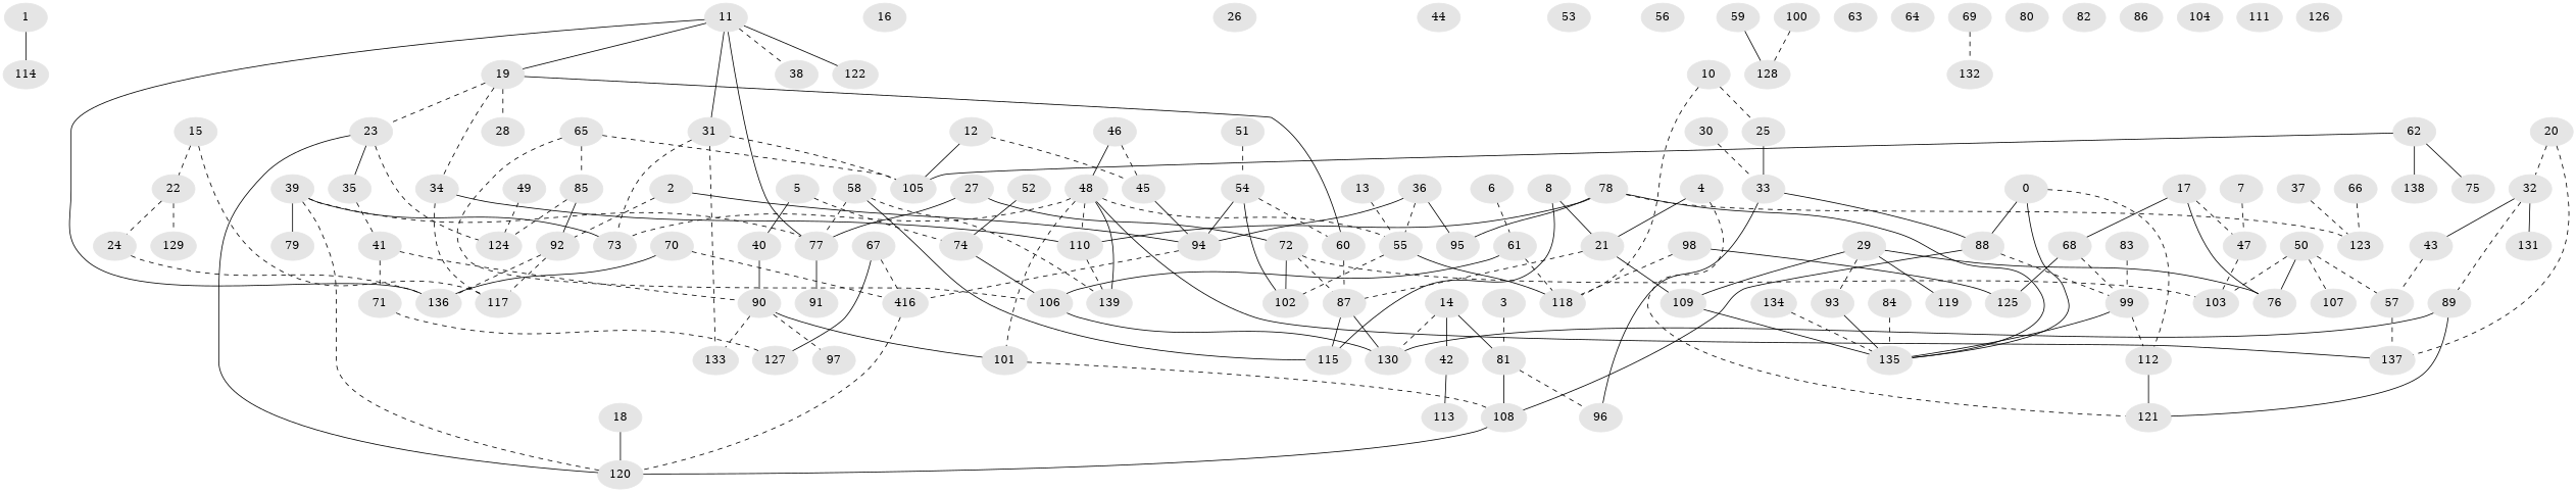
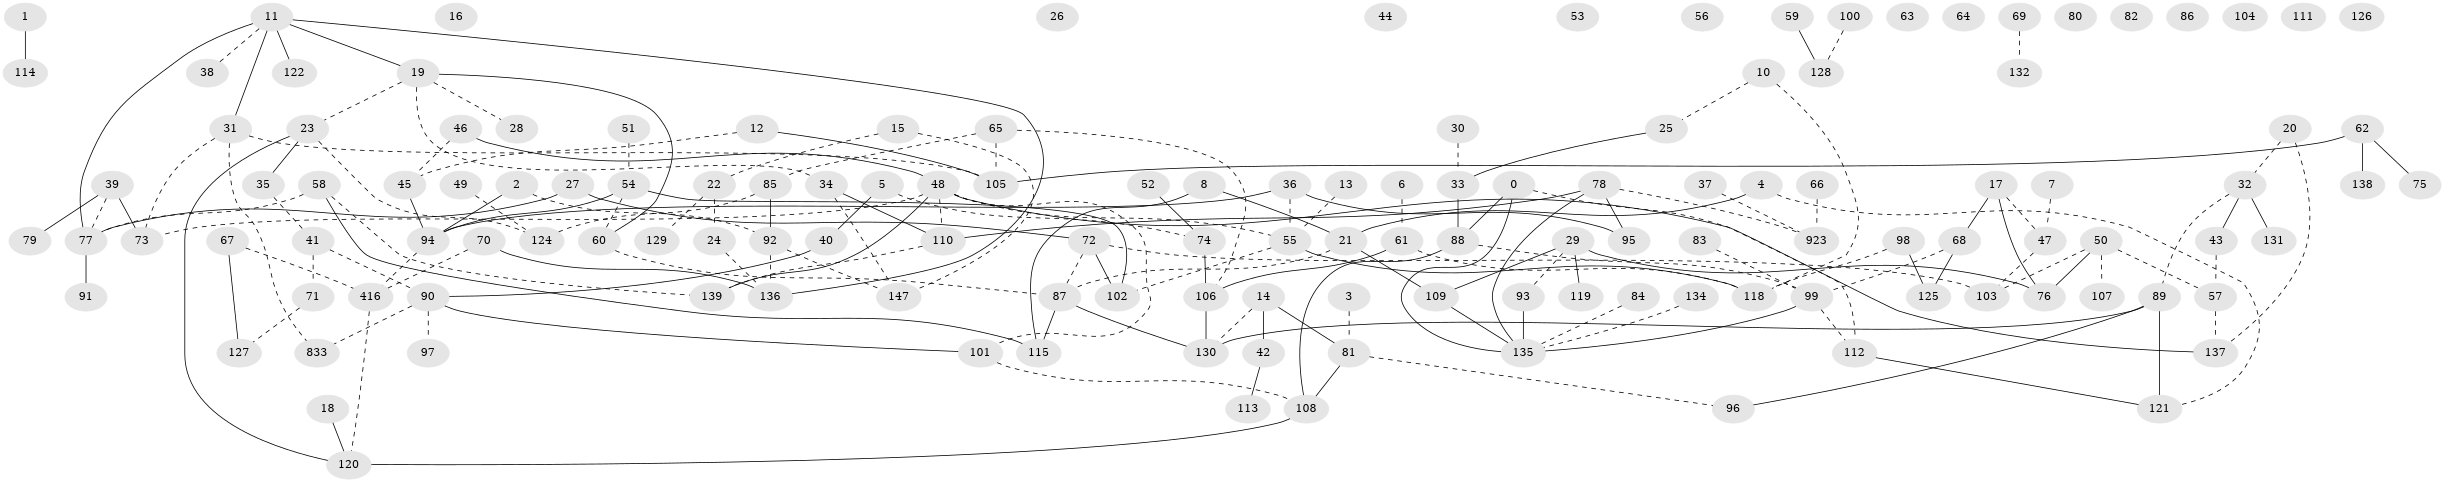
  graph {
    node [color=gray90 style=filled]
    edge [style=dashed]
    1
    114
    2
    92
    94
    136
-   117
+   117 [label=147]
    n8 [label=416]
    3
    81
    96
    108
    4
    21
    121
    87
    109
    5
    40
    74
    90
    106
    6
    61
    118
    7
    47
    103
    8
    115
    n31 [label=0]
    88
    112
    135
    99
    10
    25
    33
    11
    19
    31
    38
    77
    122
    23
    28
    34
    60
    105
    73
-   133
+   133 [label=833]
    91
    12
    45
    13
    55
    102
    14
    42
    130
    113
    15
    22
    24
    129
    16
    17
    68
    76
    125
    18
    120
    35
    124
    110
    20
    32
    137
    43
    131
    89
    41
    26
    27
    72
    29
    93
    119
    30
    57
    139
    71
    36
    95
    37
-   123
+   123 [label=923]
    39
    79
    101
    97
    127
    44
    46
    48
    49
    50
    107
    51
    54
    52
    53
    56
    58
    59
    128
    62
    138
    75
    65
    85
    63
    64
    66
    67
    69
    132
    70
    78
    80
    82
    83
    84
    86
    98
    100
    104
    111
    126
    134
    1 -- 114 [style=solid]
    2 -- 92
    2 -- 94 [style=solid]
    92 -- 136
    92 -- 117
    94 -- n8
    n8 -- 120
    3 -- 81
    81 -- 96
    81 -- 108 [style=solid]
    108 -- 120 [style=solid]
    4 -- 21 [style=solid]
    4 -- 121
    21 -- 87
    21 -- 109 [style=solid]
    87 -- 115 [style=solid]
    87 -- 130 [style=solid]
    109 -- 135 [style=solid]
    5 -- 40 [style=solid]
    5 -- 74
    40 -- 90 [style=solid]
    74 -- 106 [style=solid]
    90 -- 133
    90 -- 101 [style=solid]
    90 -- 97
    106 -- 130 [style=solid]
    6 -- 61
    61 -- 106 [style=solid]
    61 -- 118
    7 -- 47
    47 -- 103
    8 -- 21 [style=solid]
    8 -- 115 [style=solid]
    n31 -- 88 [style=solid]
    n31 -- 112
    n31 -- 135 [style=solid]
    88 -- 108 [style=solid]
    88 -- 99
    112 -- 121 [style=solid]
    99 -- 112
    99 -- 135 [style=solid]
    10 -- 118
    10 -- 25
    25 -- 33 [style=solid]
    33 -- 88 [style=solid]
    11 -- 136 [style=solid]
    11 -- 19 [style=solid]
    11 -- 31 [style=solid]
    11 -- 38
    11 -- 77 [style=solid]
    11 -- 122 [style=solid]
    19 -- 23
    19 -- 28
    19 -- 34
    19 -- 60 [style=solid]
    31 -- 105
    31 -- 73
    31 -- 133
    77 -- 91 [style=solid]
    23 -- 120 [style=solid]
    23 -- 35 [style=solid]
    23 -- 124
    34 -- 117
    34 -- 110 [style=solid]
    60 -- 87
    12 -- 105 [style=solid]
    12 -- 45
    45 -- 94 [style=solid]
    13 -- 55
    55 -- 118 [style=solid]
    55 -- 102
    14 -- 81 [style=solid]
    14 -- 42 [style=solid]
    14 -- 130
    42 -- 113 [style=solid]
    15 -- 117
    15 -- 22
    22 -- 24
    22 -- 129
    24 -- 136
    17 -- 47
    17 -- 68 [style=solid]
    17 -- 76 [style=solid]
    68 -- 99
    68 -- 125 [style=solid]
    18 -- 120 [style=solid]
    35 -- 41
    110 -- 139
    20 -- 32
    20 -- 137
    32 -- 43 [style=solid]
    32 -- 131 [style=solid]
    32 -- 89
    43 -- 57
-   33 -- 96 [style=solid]
+   89 -- 96 [style=solid]
    89 -- 121 [style=solid]
    89 -- 130 [style=solid]
    41 -- 90
    41 -- 71
    27 -- 77 [style=solid]
    27 -- 72 [style=solid]
    72 -- 87
    72 -- 103
    72 -- 102 [style=solid]
    29 -- 109 [style=solid]
    29 -- 76 [style=solid]
    29 -- 93
    29 -- 119 [style=solid]
    93 -- 135 [style=solid]
    30 -- 33
    57 -- 137
    71 -- 127
    36 -- 94 [style=solid]
    36 -- 55
    36 -- 95 [style=solid]
    37 -- 123
    39 -- 77
    39 -- 73 [style=solid]
-   39 -- 120
    39 -- 79 [style=solid]
    101 -- 108
    46 -- 45
    46 -- 48 [style=solid]
    48 -- 73
    48 -- 55
    48 -- 110
    48 -- 137 [style=solid]
    48 -- 139 [style=solid]
    48 -- 101
    49 -- 124
    50 -- 103
    50 -- 76 [style=solid]
    50 -- 57
    50 -- 107
    51 -- 54
    54 -- 94 [style=solid]
    54 -- 60
    54 -- 102 [style=solid]
    52 -- 74 [style=solid]
    58 -- 115 [style=solid]
    58 -- 77
    58 -- 139
    59 -- 128 [style=solid]
    62 -- 105 [style=solid]
    62 -- 138 [style=solid]
    62 -- 75 [style=solid]
    65 -- 106
    65 -- 105
    65 -- 85
    85 -- 92 [style=solid]
    85 -- 124
    66 -- 123
    67 -- n8
    67 -- 127 [style=solid]
    69 -- 132
    70 -- 136 [style=solid]
    70 -- n8
    78 -- 135 [style=solid]
    78 -- 110 [style=solid]
    78 -- 95 [style=solid]
    78 -- 123
    83 -- 99
    84 -- 135
    98 -- 118
    98 -- 125 [style=solid]
    100 -- 128
    134 -- 135
  }
